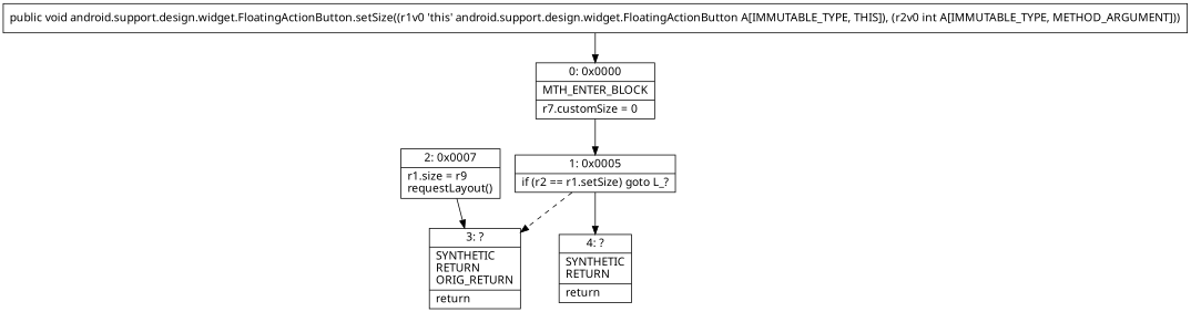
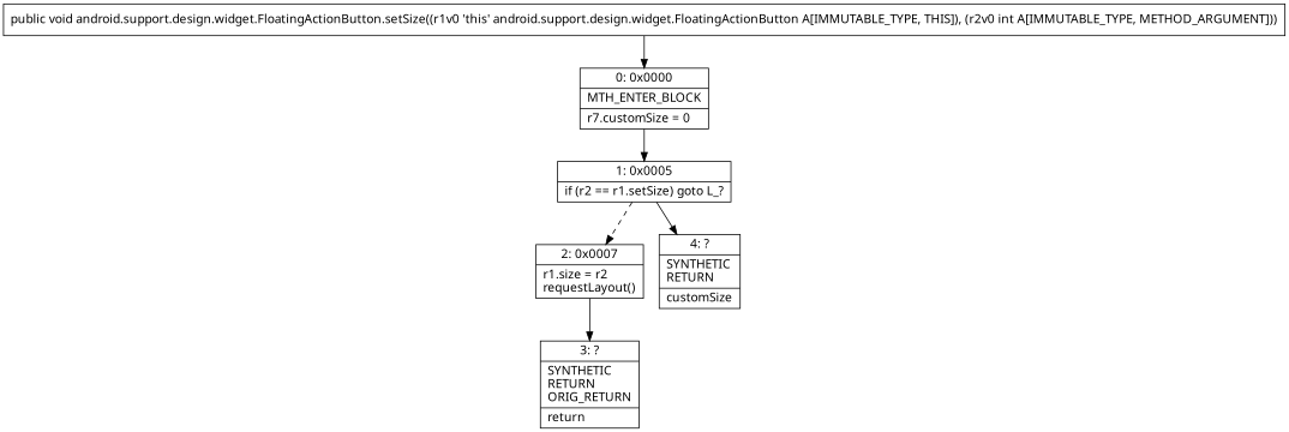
  digraph {
    fontname="Noto Sans"
    node [fontname="Noto Sans" shape=record]
    edge [fontname="Noto Sans"]
    n1 [label="{0\:\ 0x0000|MTH_ENTER_BLOCK\l|r7.customSize = 0\l}"]
    n2 [label="{1\:\ 0x0005|if (r2 == r1.setSize) goto L_?\l}"]
-   n3 [label="{2\:\ 0x0007|r1.size = r9\lrequestLayout()\l}"]
-   n4 [label="{4\:\ ?|SYNTHETIC\lRETURN\l|return\l}"]
+   n3 [label="{2\:\ 0x0007|r1.size = r2\lrequestLayout()\l}"]
+   n4 [label="{4\:\ ?|SYNTHETIC\lRETURN\l|customSize\l}"]
    n5 [label="{3\:\ ?|SYNTHETIC\lRETURN\lORIG_RETURN\l|return\l}"]
    n6 [label="{public void android.support.design.widget.FloatingActionButton.setSize((r1v0 'this' android.support.design.widget.FloatingActionButton A[IMMUTABLE_TYPE, THIS]), (r2v0 int A[IMMUTABLE_TYPE, METHOD_ARGUMENT])) }"]
    n1 -> n2
-   n2 -> n5 [style=dashed]
+   n2 -> n3 [style=dashed]
    n2 -> n4
    n3 -> n5
    n6 -> n1
  }
